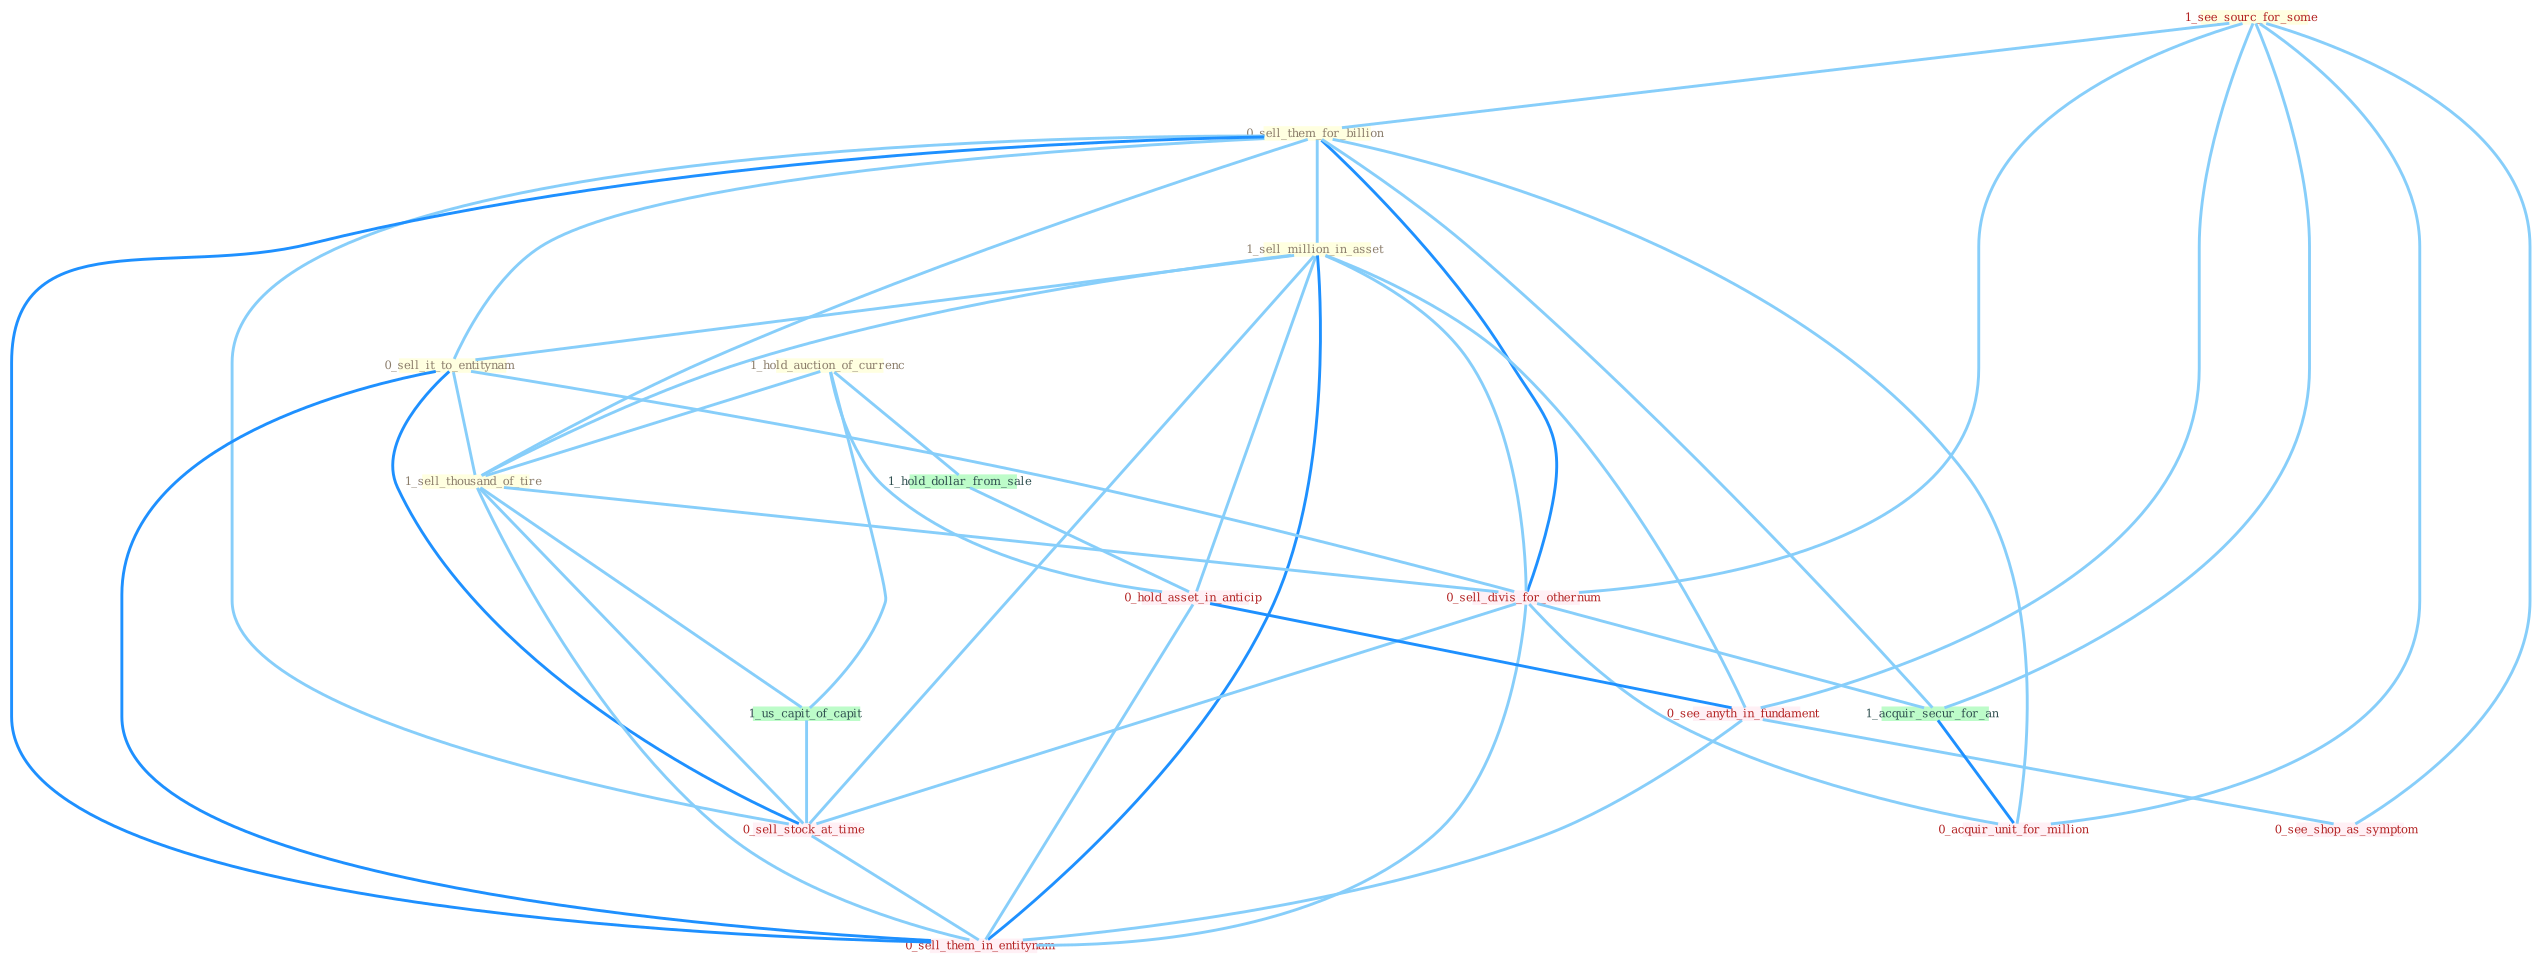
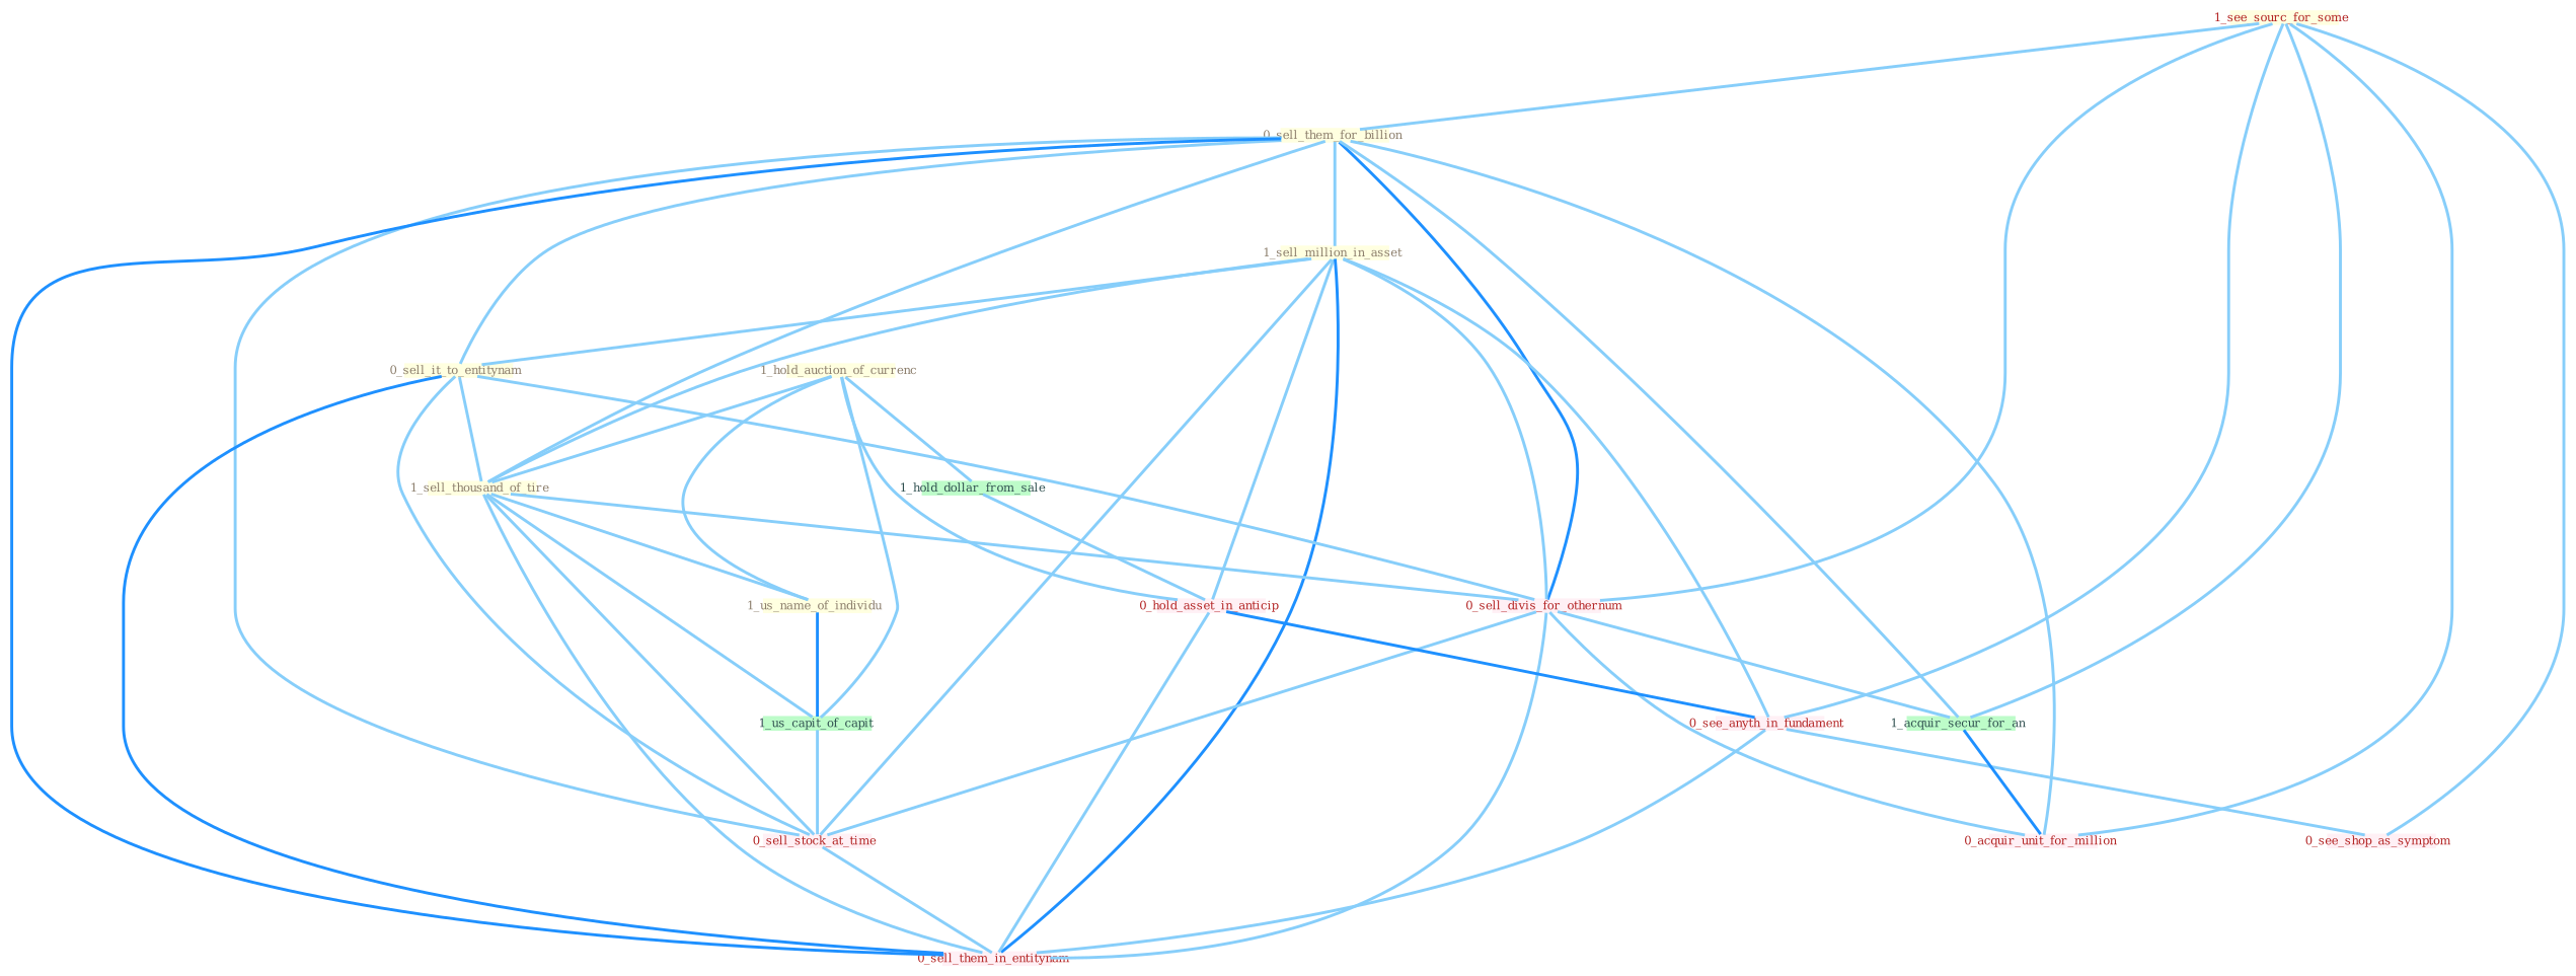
  graph {
    node [color="#ffffe0" fixedsize=true fontcolor="#b22222" fontsize=4 shape=polygon style=filled]
    edge [color="#87cefa" w=1]
    "1_see_sourc_for_some " [height=.06 width=.5]
    "1_hold_auction_of_currenc " [fontcolor="#8b7d6b" height=.06 width=.5]
    "0_sell_them_for_billion " [fontcolor="#8b7d6b" height=.06 width=.5]
    "1_sell_million_in_asset " [fontcolor="#8b7d6b" height=.06 width=.5]
    "0_sell_it_to_entitynam " [fontcolor="#8b7d6b" height=.06 width=.5]
    "1_sell_thousand_of_tire " [fontcolor="#8b7d6b" height=.06 width=.5]
+   "1_us_name_of_individu " [fontcolor="#8b7d6b" height=.06 width=.5]
    "0_sell_divis_for_othernum " [color="#fff0f5" height=.06 width=.5]
    "0_hold_asset_in_anticip " [color="#fff0f5" height=.06 width=.5]
    "0_sell_stock_at_time " [color="#fff0f5" height=.06 width=.5]
    "0_see_anyth_in_fundament " [color="#fff0f5" height=.06 width=.5]
    "0_acquir_unit_for_million " [color="#fff0f5" height=.06 width=.5]
    "0_see_shop_as_symptom " [color="#fff0f5" height=.06 width=.5]
    "0_sell_them_in_entitynam " [color="#fff0f5" height=.06 width=.5]
    "1_acquir_secur_for_an " [color="#BDFCC9" fontcolor="#2f4f4f" height=.06 width=.5]
    n16 [color="#BDFCC9" fontcolor="#2f4f4f" height=.06 label="1_us_capit_of_capit" width=.5]
    "1_hold_dollar_from_sale " [color="#BDFCC9" fontcolor="#2f4f4f" height=.06 width=.5]
    subgraph sub_1 {
      "1_see_sourc_for_some "
      "1_hold_auction_of_currenc "
      "0_sell_them_for_billion "
      "1_sell_million_in_asset "
      "0_sell_it_to_entitynam "
      "1_sell_thousand_of_tire "
+     "1_us_name_of_individu "
    }
    subgraph sub_2 {
      "0_sell_divis_for_othernum "
      "0_hold_asset_in_anticip "
      "0_sell_stock_at_time "
      "0_see_anyth_in_fundament "
      "0_acquir_unit_for_million "
      "0_see_shop_as_symptom "
      "0_sell_them_in_entitynam "
    }
    "1_see_sourc_for_some " -- "0_sell_them_for_billion "
    "1_see_sourc_for_some " -- "0_sell_divis_for_othernum "
    "1_see_sourc_for_some " -- "0_see_anyth_in_fundament "
    "1_see_sourc_for_some " -- "0_acquir_unit_for_million "
    "1_see_sourc_for_some " -- "0_see_shop_as_symptom "
    "1_see_sourc_for_some " -- "1_acquir_secur_for_an "
    "1_hold_auction_of_currenc " -- "1_sell_thousand_of_tire "
+   "1_hold_auction_of_currenc " -- "1_us_name_of_individu "
    "1_hold_auction_of_currenc " -- "0_hold_asset_in_anticip "
    "1_hold_auction_of_currenc " -- n16
    "1_hold_auction_of_currenc " -- "1_hold_dollar_from_sale "
    "0_sell_them_for_billion " -- "1_sell_million_in_asset "
    "0_sell_them_for_billion " -- "0_sell_it_to_entitynam "
    "0_sell_them_for_billion " -- "1_sell_thousand_of_tire "
    "0_sell_them_for_billion " -- "0_sell_divis_for_othernum " [color="#1e90ff" w=2]
    "0_sell_them_for_billion " -- "0_sell_stock_at_time "
    "0_sell_them_for_billion " -- "0_acquir_unit_for_million "
    "0_sell_them_for_billion " -- "0_sell_them_in_entitynam " [color="#1e90ff" w=2]
    "0_sell_them_for_billion " -- "1_acquir_secur_for_an "
    "1_sell_million_in_asset " -- "0_sell_it_to_entitynam "
    "1_sell_million_in_asset " -- "1_sell_thousand_of_tire "
    "1_sell_million_in_asset " -- "0_sell_divis_for_othernum "
    "1_sell_million_in_asset " -- "0_hold_asset_in_anticip "
    "1_sell_million_in_asset " -- "0_sell_stock_at_time "
    "1_sell_million_in_asset " -- "0_see_anyth_in_fundament "
    "1_sell_million_in_asset " -- "0_sell_them_in_entitynam " [color="#1e90ff" w=2]
    "0_sell_it_to_entitynam " -- "1_sell_thousand_of_tire "
    "0_sell_it_to_entitynam " -- "0_sell_divis_for_othernum "
-   "0_sell_it_to_entitynam " -- "0_sell_stock_at_time " [color="#1e90ff"]
+   "0_sell_it_to_entitynam " -- "0_sell_stock_at_time "
    "0_sell_it_to_entitynam " -- "0_sell_them_in_entitynam " [color="#1e90ff" w=2]
+   "1_sell_thousand_of_tire " -- "1_us_name_of_individu "
    "1_sell_thousand_of_tire " -- "0_sell_divis_for_othernum "
    "1_sell_thousand_of_tire " -- "0_sell_stock_at_time "
    "1_sell_thousand_of_tire " -- "0_sell_them_in_entitynam "
    "1_sell_thousand_of_tire " -- n16
+   "1_us_name_of_individu " -- n16 [color="#1e90ff" w=2]
    "0_sell_divis_for_othernum " -- "0_sell_stock_at_time "
    "0_sell_divis_for_othernum " -- "0_acquir_unit_for_million "
    "0_sell_divis_for_othernum " -- "0_sell_them_in_entitynam "
    "0_sell_divis_for_othernum " -- "1_acquir_secur_for_an "
    "0_hold_asset_in_anticip " -- "0_see_anyth_in_fundament " [color="#1e90ff"]
    "0_hold_asset_in_anticip " -- "0_sell_them_in_entitynam "
    "0_sell_stock_at_time " -- "0_sell_them_in_entitynam "
    "0_see_anyth_in_fundament " -- "0_see_shop_as_symptom "
    "0_see_anyth_in_fundament " -- "0_sell_them_in_entitynam "
    "1_acquir_secur_for_an " -- "0_acquir_unit_for_million " [color="#1e90ff" w=2]
    n16 -- "0_sell_stock_at_time "
    "1_hold_dollar_from_sale " -- "0_hold_asset_in_anticip "
  }
